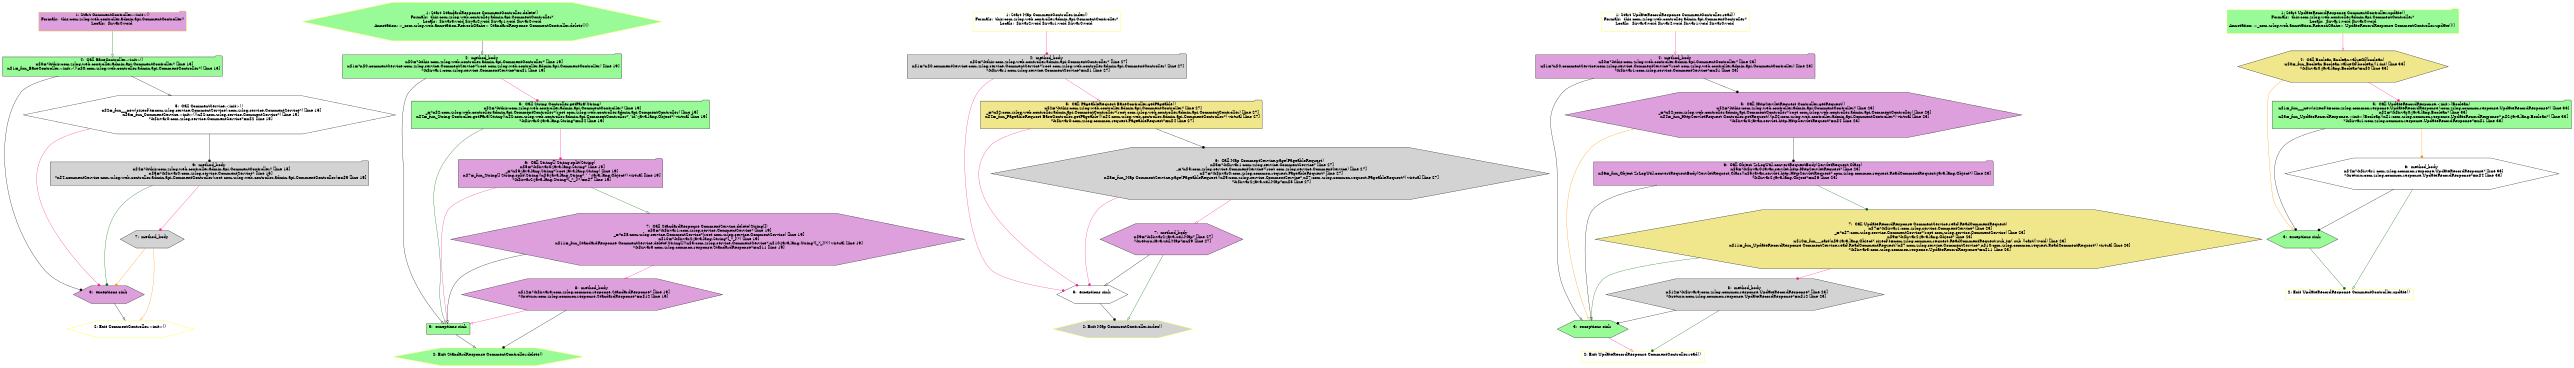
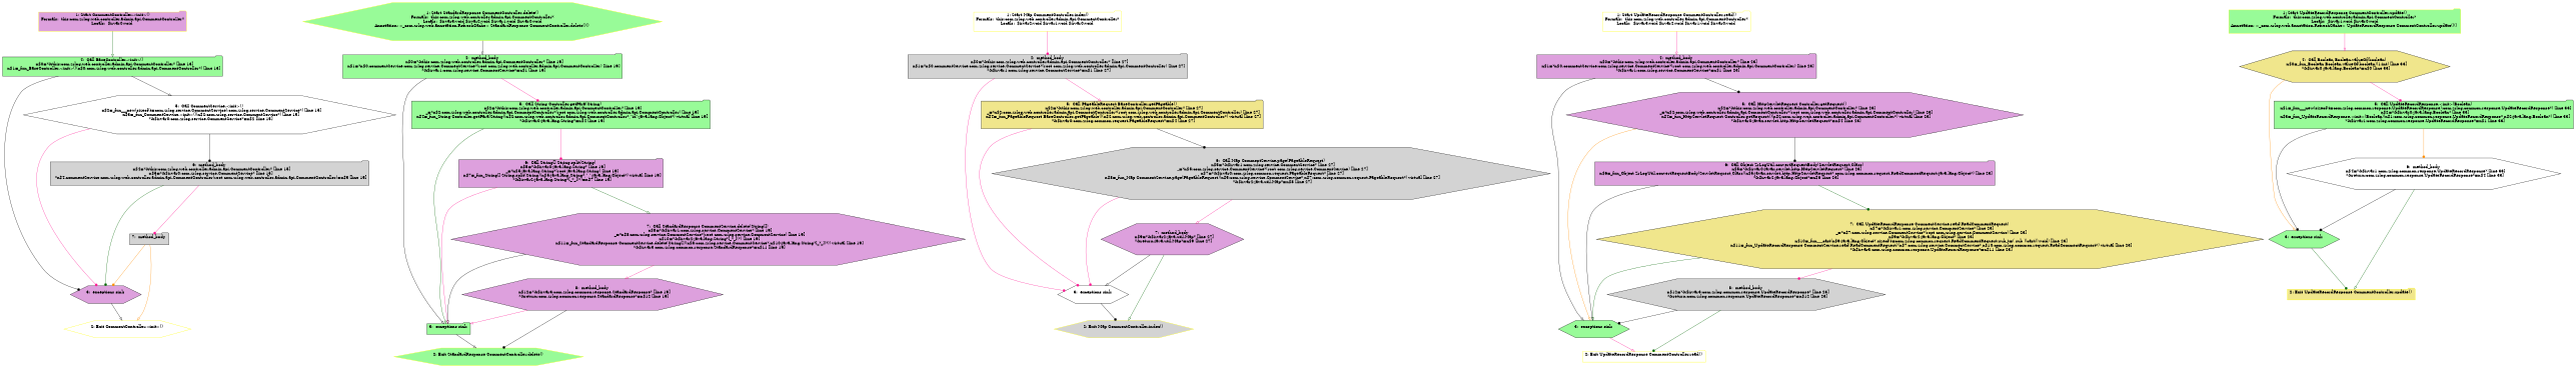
  digraph {
    node [fillcolor=palegreen shape=hexagon style=filled]
    edge [arrowhead=onormal color=black]
    n1 [color=yellow fillcolor=plum label="1: Start CommentController.<init>()\nFormals:  this:com.zrlog.web.controller.admin.api.CommentController*\nLocals:  $irvar0:void \n  " shape=folder]
    n2 [label="4:  Call BaseController.<init>() \n   n$0=*&this:com.zrlog.web.controller.admin.api.CommentController* [line 13]\n  n$1=_fun_BaseController.<init>()(n$0:com.zrlog.web.controller.admin.api.CommentController*) [line 13]\n " shape=folder]
    n3 [fillcolor=plum label="3:  exceptions sink \n  "]
    n4 [fillcolor=white label="5:  Call CommentService.<init>() \n   n$2=_fun___new(sizeof(t=com.zrlog.service.CommentService):com.zrlog.service.CommentService*) [line 15]\n  n$3=_fun_CommentService.<init>()(n$2:com.zrlog.service.CommentService*) [line 15]\n  *&$irvar0:com.zrlog.service.CommentService*=n$2 [line 15]\n "]
    n5 [color=yellow fillcolor=white label="2: Exit CommentController.<init>() \n  "]
    n6 [fillcolor=lightgrey label="6:  method_body \n   n$4=*&this:com.zrlog.web.controller.admin.api.CommentController* [line 15]\n  n$5=*&$irvar0:com.zrlog.service.CommentService* [line 15]\n  *n$4.commentService:com.zrlog.web.controller.admin.api.CommentController(root com.zrlog.web.controller.admin.api.CommentController)=n$5 [line 15]\n " shape=folder]
-   n7 [fillcolor=lightgrey label="7:  method_body \n  "]
+   n7 [fillcolor=lightgrey label="7:  method_body \n  " shape=folder]
    n8 [color=yellow label="1: Start StandardResponse CommentController.delete()\nFormals:  this:com.zrlog.web.controller.admin.api.CommentController*\nLocals:  $irvar3:void $irvar2:void $irvar1:void $irvar0:void\nAnnotation: <_com.zrlog.web.annotation.RefreshCache> StandardResponse CommentController.delete()() \n  "]
    n9 [label="4:  method_body \n   n$0=*&this:com.zrlog.web.controller.admin.api.CommentController* [line 19]\n  n$1=*n$0.commentService:com.zrlog.service.CommentService*(root com.zrlog.web.controller.admin.api.CommentController) [line 19]\n  *&$irvar1:com.zrlog.service.CommentService*=n$1 [line 19]\n " shape=folder]
    n10 [label="3:  exceptions sink \n  " shape=folder]
    n11 [label="5:  Call String Controller.getPara(String) \n   n$2=*&this:com.zrlog.web.controller.admin.api.CommentController* [line 19]\n  _=*n$2:com.zrlog.web.controller.admin.api.CommentController*(root com.zrlog.web.controller.admin.api.CommentController) [line 19]\n  n$4=_fun_String Controller.getPara(String)(n$2:com.zrlog.web.controller.admin.api.CommentController*,\"id\":java.lang.Object*) virtual [line 19]\n  *&$irvar0:java.lang.String*=n$4 [line 19]\n " shape=folder]
    n12 [color=yellow label="2: Exit StandardResponse CommentController.delete() \n  "]
    n13 [fillcolor=plum label="6:  Call String[] String.split(String) \n   n$5=*&$irvar0:java.lang.String* [line 19]\n  _=*n$5:java.lang.String*(root java.lang.String) [line 19]\n  n$7=_fun_String[] String.split(String)(n$5:java.lang.String*,\",\":java.lang.Object*) virtual [line 19]\n  *&$irvar2:java.lang.String*[_*_](*)=n$7 [line 19]\n " shape=folder]
    n14 [fillcolor=plum label="7:  Call StandardResponse CommentService.delete(String[]) \n   n$8=*&$irvar1:com.zrlog.service.CommentService* [line 19]\n  _=*n$8:com.zrlog.service.CommentService*(root com.zrlog.service.CommentService) [line 19]\n  n$10=*&$irvar2:java.lang.String*[_*_](*) [line 19]\n  n$11=_fun_StandardResponse CommentService.delete(String[])(n$8:com.zrlog.service.CommentService*,n$10:java.lang.String*[_*_](*)) virtual [line 19]\n  *&$irvar3:com.zrlog.common.response.StandardResponse*=n$11 [line 19]\n "]
    n15 [fillcolor=plum label="8:  method_body \n   n$12=*&$irvar3:com.zrlog.common.response.StandardResponse* [line 19]\n  *&return:com.zrlog.common.response.StandardResponse*=n$12 [line 19]\n "]
    n16 [color=yellow fillcolor=white label="1: Start Map CommentController.index()\nFormals:  this:com.zrlog.web.controller.admin.api.CommentController*\nLocals:  $irvar2:void $irvar1:void $irvar0:void \n  " shape=folder]
    n17 [fillcolor=lightgrey label="4:  method_body \n   n$0=*&this:com.zrlog.web.controller.admin.api.CommentController* [line 27]\n  n$1=*n$0.commentService:com.zrlog.service.CommentService*(root com.zrlog.web.controller.admin.api.CommentController) [line 27]\n  *&$irvar1:com.zrlog.service.CommentService*=n$1 [line 27]\n " shape=folder]
    n18 [fillcolor=white label="3:  exceptions sink \n  "]
    n19 [fillcolor=khaki label="5:  Call PageableRequest BaseController.getPageable() \n   n$2=*&this:com.zrlog.web.controller.admin.api.CommentController* [line 27]\n  _=*n$2:com.zrlog.web.controller.admin.api.CommentController*(root com.zrlog.web.controller.admin.api.CommentController) [line 27]\n  n$4=_fun_PageableRequest BaseController.getPageable()(n$2:com.zrlog.web.controller.admin.api.CommentController*) virtual [line 27]\n  *&$irvar0:com.zrlog.common.request.PageableRequest*=n$4 [line 27]\n " shape=folder]
    n20 [color=yellow fillcolor=lightgrey label="2: Exit Map CommentController.index() \n  "]
    n21 [fillcolor=lightgrey label="6:  Call Map CommentService.page(PageableRequest) \n   n$5=*&$irvar1:com.zrlog.service.CommentService* [line 27]\n  _=*n$5:com.zrlog.service.CommentService*(root com.zrlog.service.CommentService) [line 27]\n  n$7=*&$irvar0:com.zrlog.common.request.PageableRequest* [line 27]\n  n$8=_fun_Map CommentService.page(PageableRequest)(n$5:com.zrlog.service.CommentService*,n$7:com.zrlog.common.request.PageableRequest*) virtual [line 27]\n  *&$irvar2:java.util.Map*=n$8 [line 27]\n "]
    n22 [fillcolor=plum label="7:  method_body \n   n$9=*&$irvar2:java.util.Map* [line 27]\n  *&return:java.util.Map*=n$9 [line 27]\n "]
    n23 [color=yellow fillcolor=white label="1: Start UpdateRecordResponse CommentController.read()\nFormals:  this:com.zrlog.web.controller.admin.api.CommentController*\nLocals:  $irvar3:void $irvar2:void $irvar1:void $irvar0:void \n  " shape=folder]
    n24 [fillcolor=plum label="4:  method_body \n   n$0=*&this:com.zrlog.web.controller.admin.api.CommentController* [line 23]\n  n$1=*n$0.commentService:com.zrlog.service.CommentService*(root com.zrlog.web.controller.admin.api.CommentController) [line 23]\n  *&$irvar1:com.zrlog.service.CommentService*=n$1 [line 23]\n " shape=folder]
    n25 [label="3:  exceptions sink \n  "]
    n26 [fillcolor=plum label="5:  Call HttpServletRequest Controller.getRequest() \n   n$2=*&this:com.zrlog.web.controller.admin.api.CommentController* [line 23]\n  _=*n$2:com.zrlog.web.controller.admin.api.CommentController*(root com.zrlog.web.controller.admin.api.CommentController) [line 23]\n  n$4=_fun_HttpServletRequest Controller.getRequest()(n$2:com.zrlog.web.controller.admin.api.CommentController*) virtual [line 23]\n  *&$irvar0:javax.servlet.http.HttpServletRequest*=n$4 [line 23]\n "]
    n27 [color=yellow fillcolor=white label="2: Exit UpdateRecordResponse CommentController.read() \n  " shape=folder]
    n28 [fillcolor=plum label="6:  Call Object ZrLogUtil.convertRequestBody(ServletRequest,Class) \n   n$5=*&$irvar0:javax.servlet.http.HttpServletRequest* [line 23]\n  n$6=_fun_Object ZrLogUtil.convertRequestBody(ServletRequest,Class)(n$5:javax.servlet.http.HttpServletRequest*,com.zrlog.common.request.ReadCommentRequest:java.lang.Object*) [line 23]\n  *&$irvar2:java.lang.Object*=n$6 [line 23]\n " shape=folder]
    n29 [fillcolor=khaki label="7:  Call UpdateRecordResponse CommentService.read(ReadCommentRequest) \n   n$7=*&$irvar1:com.zrlog.service.CommentService* [line 23]\n  _=*n$7:com.zrlog.service.CommentService*(root com.zrlog.service.CommentService) [line 23]\n  n$9=*&$irvar2:java.lang.Object* [line 23]\n  n$10=_fun___cast(n$9:java.lang.Object*,sizeof(t=com.zrlog.common.request.ReadCommentRequest;sub_t=( sub )(cast)):void) [line 23]\n  n$11=_fun_UpdateRecordResponse CommentService.read(ReadCommentRequest)(n$7:com.zrlog.service.CommentService*,n$10:com.zrlog.common.request.ReadCommentRequest*) virtual [line 23]\n  *&$irvar3:com.zrlog.common.response.UpdateRecordResponse*=n$11 [line 23]\n "]
    n30 [fillcolor=lightgrey label="8:  method_body \n   n$12=*&$irvar3:com.zrlog.common.response.UpdateRecordResponse* [line 23]\n  *&return:com.zrlog.common.response.UpdateRecordResponse*=n$12 [line 23]\n "]
    n31 [color=yellow label="1: Start UpdateRecordResponse CommentController.update()\nFormals:  this:com.zrlog.web.controller.admin.api.CommentController*\nLocals:  $irvar1:void $irvar0:void\nAnnotation: <_com.zrlog.web.annotation.RefreshCache> UpdateRecordResponse CommentController.update()() \n  " shape=folder]
    n32 [fillcolor=khaki label="4:  Call Boolean Boolean.valueOf(boolean) \n   n$0=_fun_Boolean Boolean.valueOf(boolean)(1:int) [line 33]\n  *&$irvar0:java.lang.Boolean*=n$0 [line 33]\n "]
    n33 [label="3:  exceptions sink \n  "]
    n34 [label="5:  Call UpdateRecordResponse.<init>(Boolean) \n   n$1=_fun___new(sizeof(t=com.zrlog.common.response.UpdateRecordResponse):com.zrlog.common.response.UpdateRecordResponse*) [line 33]\n  n$2=*&$irvar0:java.lang.Boolean* [line 33]\n  n$3=_fun_UpdateRecordResponse.<init>(Boolean)(n$1:com.zrlog.common.response.UpdateRecordResponse*,n$2:java.lang.Boolean*) [line 33]\n  *&$irvar1:com.zrlog.common.response.UpdateRecordResponse*=n$1 [line 33]\n " shape=folder]
-   n35 [color=yellow fillcolor=white label="2: Exit UpdateRecordResponse CommentController.update() \n  " shape=folder]
+   n35 [color=yellow fillcolor=khaki label="2: Exit UpdateRecordResponse CommentController.update() \n  " shape=folder]
    n36 [fillcolor=white label="6:  method_body \n   n$4=*&$irvar1:com.zrlog.common.response.UpdateRecordResponse* [line 33]\n  *&return:com.zrlog.common.response.UpdateRecordResponse*=n$4 [line 33]\n "]
    n1 -> n2 [color=darkgreen]
    n2 -> n3 [arrowhead=dot]
    n2 -> n4
    n3 -> n5
    n4 -> n3 [arrowhead=dot color=deeppink]
    n4 -> n6 [arrowhead=dot]
    n6 -> n3 [arrowhead=dot color=darkgreen]
    n6 -> n7 [arrowhead=dot color=deeppink]
    n7 -> n3 [arrowhead=dot color=darkorange]
    n7 -> n5 [color=darkorange]
    n8 -> n9
    n9 -> n10
    n9 -> n11 [arrowhead=dot color=deeppink]
    n10 -> n12
    n11 -> n10 [color=darkgreen]
    n11 -> n13 [arrowhead=dot color=deeppink]
    n13 -> n10 [color=deeppink]
    n13 -> n14 [color=darkgreen]
    n14 -> n10
    n14 -> n15 [color=deeppink]
    n15 -> n10 [color=deeppink]
    n15 -> n12 [arrowhead=dot]
    n16 -> n17 [arrowhead=dot color=deeppink]
    n17 -> n18 [arrowhead=dot color=deeppink]
    n17 -> n19 [color=deeppink]
    n18 -> n20 [arrowhead=dot]
    n19 -> n18 [arrowhead=dot color=deeppink]
    n19 -> n21 [arrowhead=dot]
    n21 -> n18 [arrowhead=dot color=deeppink]
    n21 -> n22 [color=deeppink]
    n22 -> n18
    n22 -> n20 [color=darkgreen]
    n23 -> n24 [color=deeppink]
    n24 -> n25
    n24 -> n26 [arrowhead=dot]
    n25 -> n27 [color=deeppink]
    n26 -> n25 [color=darkorange]
    n26 -> n28 [arrowhead=dot]
    n28 -> n25
    n28 -> n29 [arrowhead=dot color=darkgreen]
    n29 -> n25 [color=darkgreen]
    n29 -> n30 [arrowhead=dot color=deeppink]
    n30 -> n25 [arrowhead=dot]
    n30 -> n27 [arrowhead=dot color=darkgreen]
    n31 -> n32 [color=deeppink]
    n32 -> n33 [color=darkorange]
    n32 -> n34 [arrowhead=dot color=deeppink]
    n33 -> n35 [arrowhead=dot color=darkgreen]
    n34 -> n33 [arrowhead=dot]
    n34 -> n36 [arrowhead=dot color=darkorange]
    n36 -> n33 [arrowhead=dot]
    n36 -> n35 [color=darkgreen]
  }
